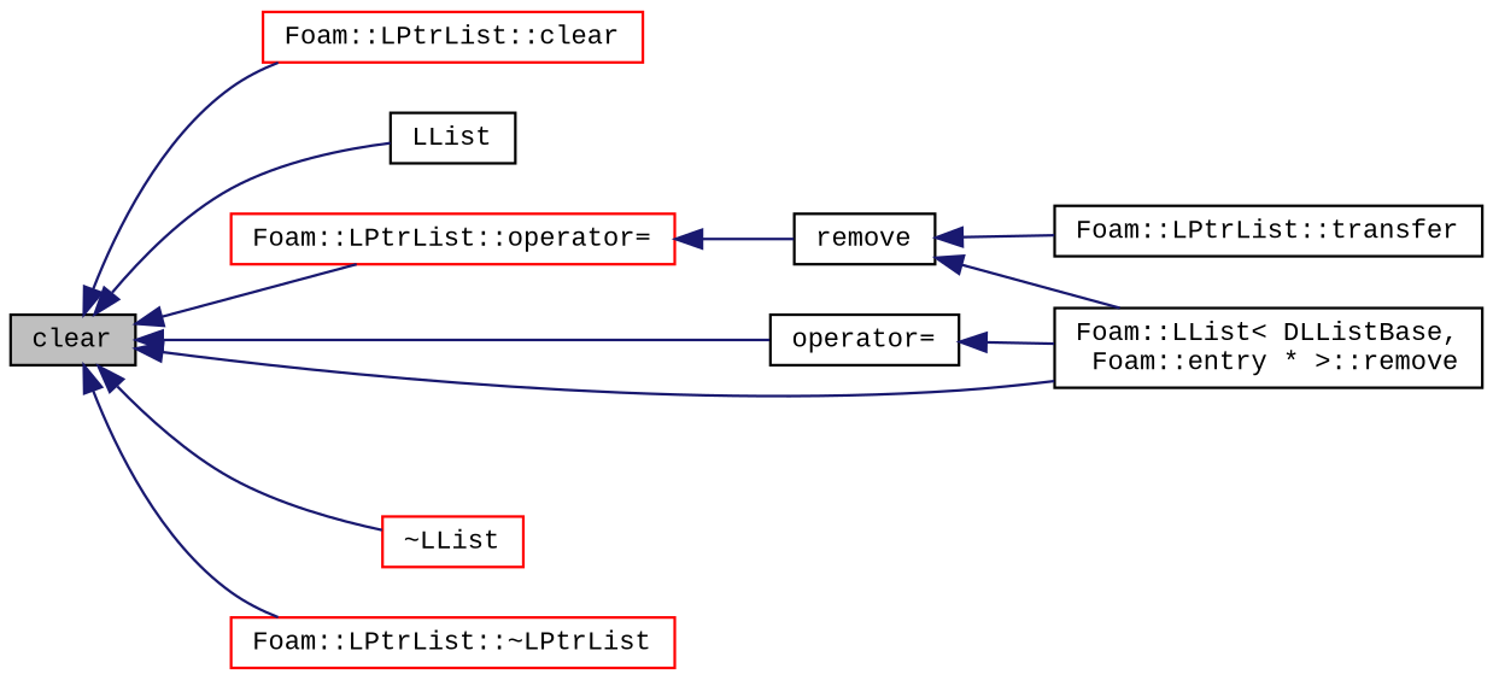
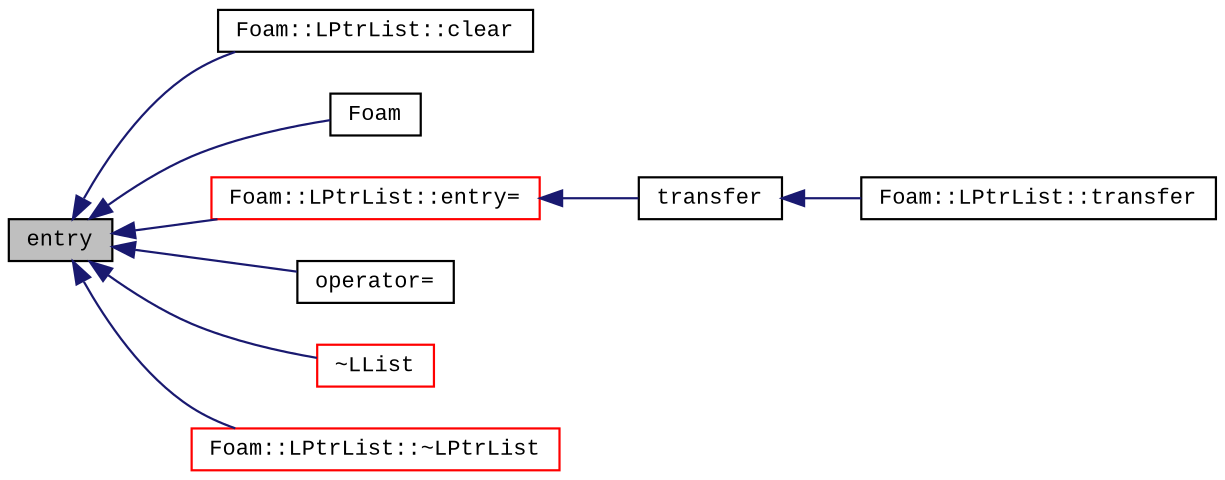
  digraph {
    fontname="Liberation Mono"
    rankdir=LR
    node [color=black fontname="Liberation Mono" fontsize=10 shape=record]
    edge [color=midnightblue dir=back fontname="Liberation Mono" fontsize=10 labelfontname=Helvetica labelfontsize=10 style=solid]
-   n1 [fillcolor=grey75 fontcolor=black height=0.2 label=clear style=filled width=0.4]
-   n2 [color=red height=0.2 label="Foam::LPtrList::clear" width=0.4]
-   n3 [height=0.2 label=LList width=0.4]
-   n4 [color=red height=0.2 label="Foam::LPtrList::operator=" width=0.4]
+   n1 [fillcolor=grey75 fontcolor=black height=0.2 label=entry style=filled width=0.4]
+   n2 [height=0.2 label="Foam::LPtrList::clear" width=0.4]
+   n3 [height=0.2 label=Foam width=0.4]
+   n4 [color=red height=0.2 label="Foam::LPtrList::entry=" width=0.4]
    n5 [height=0.2 label="operator=" width=0.4]
-   n6 [height=0.2 label="Foam::LList\< DLListBase,\l Foam::entry * \>::remove" width=0.4]
    n7 [color=red height=0.2 label="~LList" width=0.4]
    n8 [color=red height=0.2 label="Foam::LPtrList::~LPtrList" width=0.4]
-   n9 [height=0.2 label=remove width=0.4]
+   n9 [height=0.2 label=transfer width=0.4]
    n10 [height=0.2 label="Foam::LPtrList::transfer" width=0.4]
    n1 -> n2
    n1 -> n3
    n1 -> n4
    n1 -> n5
-   n1 -> n6
    n1 -> n7
    n1 -> n8
    n4 -> n9
-   n5 -> n6
-   n9 -> n6
    n9 -> n10
  }
